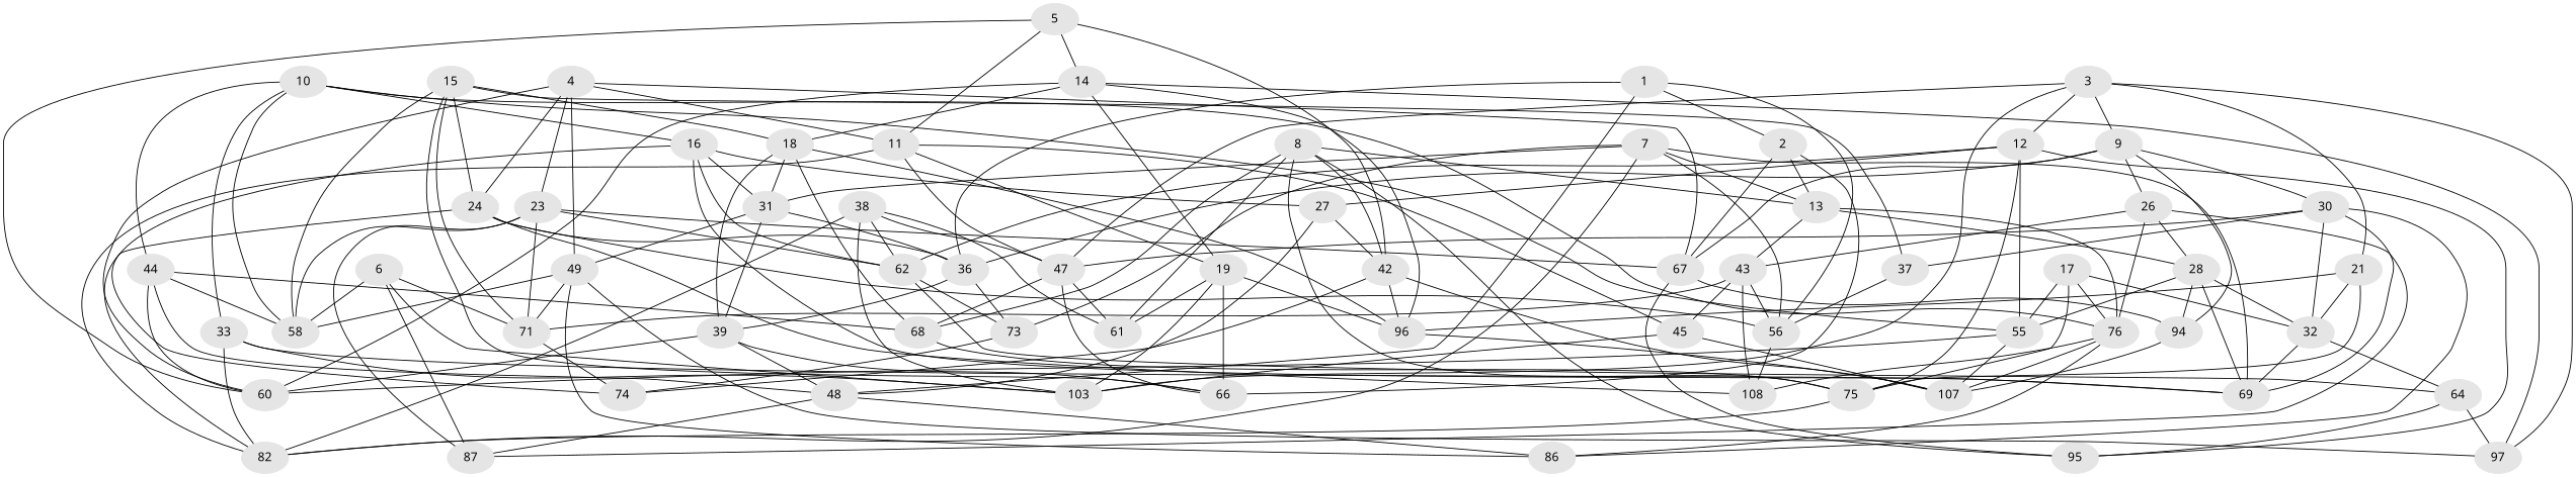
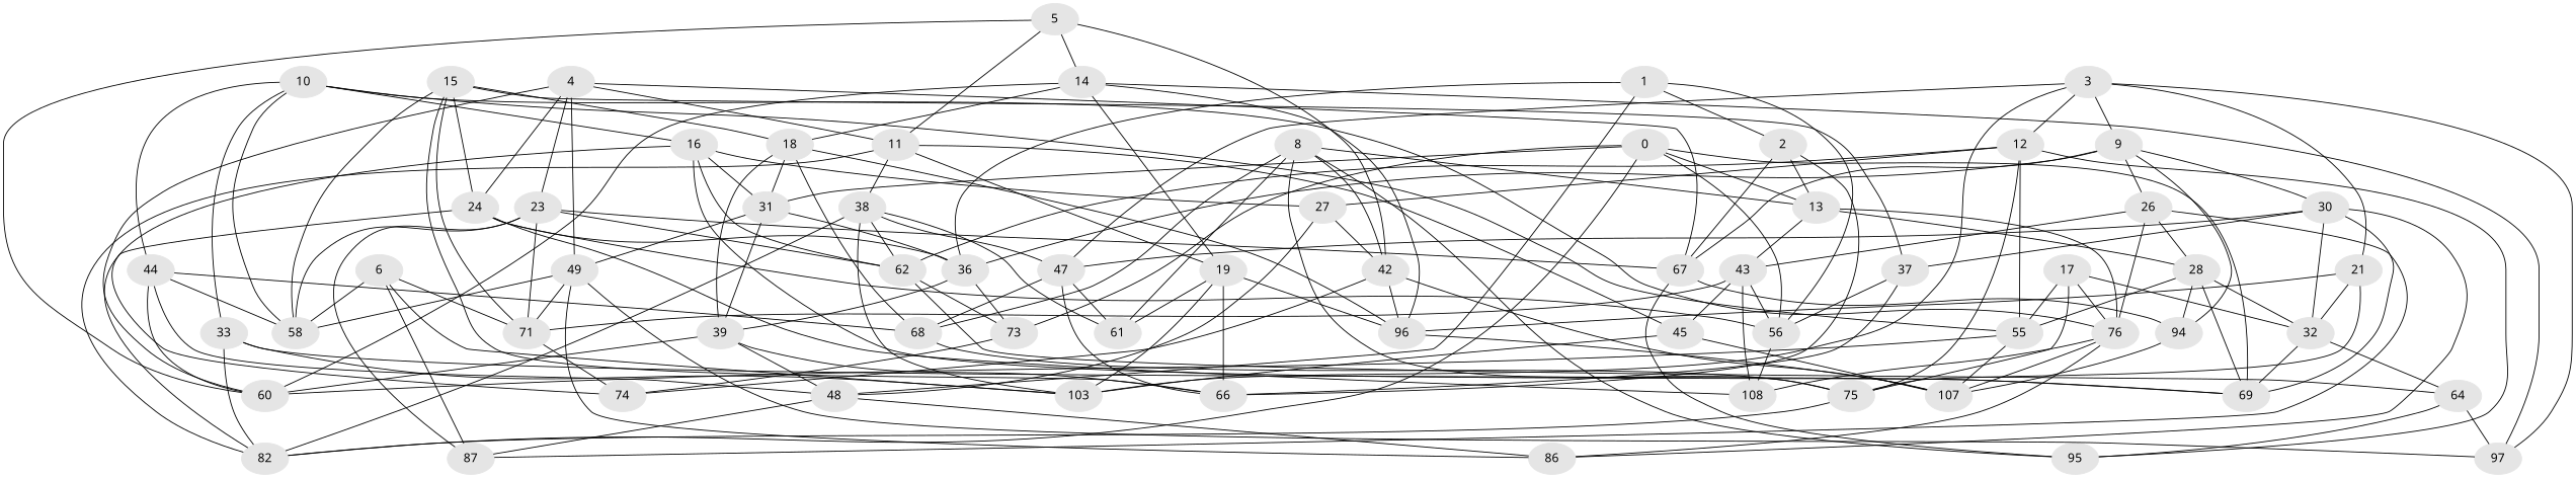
  graph {
    fontname="Noto Sans"
    node [color=gray90 fontname="Noto Sans" style=filled]
    edge [fontname="Noto Sans"]
    1
    2
    36 [super="+40"]
    48 [super="+111"]
    56 [super="+99"]
    13 [super="+110"]
    66 [super="+109"]
    67 [super="+85"]
    73
    39 [super="+52"]
    87
    86
    108
    28 [super="+77"]
    43 [super="+106"]
    76 [super="+83"]
    95
    94
    3 [super="+34"]
    9 [super="+53"]
    12 [super="+50"]
    21
    47 [super="+70"]
    97
    103 [super="+104"]
    26 [super="+35"]
    30 [super="+63"]
    75 [super="+78"]
    55 [super="+98"]
    27
    62 [super="+102"]
    96 [super="+105"]
    32 [super="+46"]
    61
    68 [super="+89"]
    4 [super="+59"]
    11 [super="+79"]
    23 [super="+88"]
    24 [super="+41"]
    49 [super="+65"]
    60 [super="+81"]
    82 [super="+84"]
    19 [super="+92"]
    38 [super="+100"]
    45
    n46 [label=58 super="+58"]
    71 [super="+72"]
    5
    14 [super="+29"]
    42 [super="+90"]
    18 [super="+101"]
    74
    107 [super="+112"]
    6
-   7 [super="+93"]
+   7 [super="+93" label=0]
    31 [super="+80"]
    69 [super="+91"]
    8 [super="+20"]
    37
    10 [super="+25"]
    16 [super="+57"]
    33
    44 [super="+51"]
    64
    15 [super="+22"]
    17
    1 -- 2
    1 -- 36
    1 -- 48
    1 -- 56
    2 -- 13
    2 -- 66
    2 -- 67
    36 -- 73
    36 -- 39
    48 -- 87
    48 -- 86
    56 -- 108
    13 -- 28
    13 -- 43
    13 -- 76
    67 -- 95
    67 -- 94
    73 -- 74
    39 -- 48
    39 -- 66
    39 -- 60
    28 -- 94
    28 -- 55
    28 -- 32
    28 -- 69
    43 -- 56
    43 -- 108
    43 -- 45
    43 -- 71
    76 -- 86
    76 -- 108
    76 -- 107
    94 -- 107
    3 -- 9
    3 -- 12
    3 -- 21
    3 -- 47
    3 -- 97
    3 -- 103
    9 -- 36
    9 -- 67
    9 -- 94
    9 -- 26
    9 -- 30
    12 -- 95
    12 -- 75
    12 -- 55
    12 -- 27
    12 -- 62
    21 -- 75
    21 -- 96
    21 -- 32
    47 -- 66
    47 -- 61
    47 -- 68
    26 -- 87
    26 -- 28
    26 -- 43
    26 -- 76
    30 -- 86
    30 -- 47
    30 -- 32
    30 -- 69
    30 -- 37
    75 -- 82
    55 -- 60
    55 -- 107
    27 -- 48
    27 -- 42
    62 -- 73
    62 -- 64
    96 -- 107
    32 -- 69
    32 -- 64
    68 -- 75
    4 -- 67
    4 -- 11
    4 -- 23
    4 -- 24
    4 -- 49
    4 -- 60
    11 -- 82
    11 -- 19
-   11 -- 47
+   11 -- 38
    11 -- 45
    23 -- 67
    23 -- 87
    23 -- 62
    23 -- n46
    23 -- 71
    24 -- 36
    24 -- 56
    24 -- 108
    24 -- 82
    49 -- 86
    49 -- 97
    49 -- n46
    49 -- 71
    19 -- 66
    19 -- 103
    19 -- 96
    19 -- 61
    38 -- 47
    38 -- 103
    38 -- 62
    38 -- 61
    38 -- 82
    45 -- 103
    45 -- 107
    71 -- 74
    5 -- 11
    5 -- 60
    5 -- 14
    5 -- 42
    14 -- 97
    14 -- 96
    14 -- 60
    14 -- 19
    14 -- 18
    42 -- 96
    42 -- 74
    42 -- 107
    18 -- 39
    18 -- 96
    18 -- 68
    18 -- 31
    6 -- 87
    6 -- 103
    6 -- n46
    6 -- 71
    7 -- 56
    7 -- 13
    7 -- 73
    7 -- 82
    7 -- 31
    7 -- 69
    31 -- 36
    31 -- 39
    31 -- 49
    8 -- 13
    8 -- 95
    8 -- 75
    8 -- 61
    8 -- 68
    8 -- 42
    37 -- 56
+   37 -- 66
    10 -- 76
    10 -- 55
    10 -- n46
    10 -- 16
    10 -- 33
    10 -- 44
    16 -- 27
    16 -- 62
    16 -- 74
    16 -- 31
    16 -- 69
    33 -- 103
    33 -- 82
    33 -- 69
    44 -- 48
    44 -- 68 [weight=2]
    44 -- 60
    44 -- n46
    64 -- 95
    64 -- 97
    15 -- 66
    15 -- 24
    15 -- n46
    15 -- 71
    15 -- 18
    15 -- 37
    17 -- 76
    17 -- 75
    17 -- 55
    17 -- 32
  }
